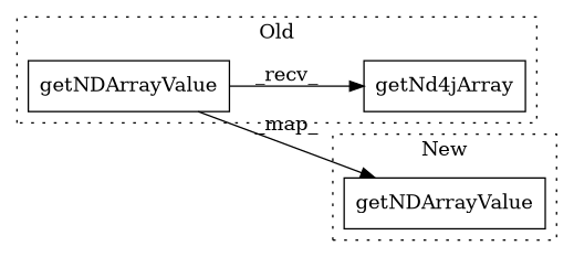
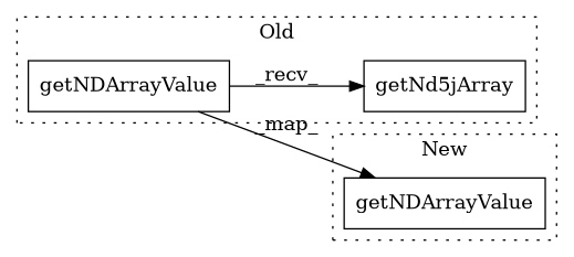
  digraph {
    rankdir=LR
    node [a=32 l="16,1" shape=box]
    n1 [label=getNDArrayValue s="6485,6504"]
-   n2 [l=14 label=getNd4jArray s=6506]
+   n2 [l=14 label=getNd5jArray s=6506]
    n3 [label=getNDArrayValue s="6479,6498"]
    subgraph cluster_1 {
      label=Old
      style=dotted
      n1
      n2
    }
    subgraph cluster_2 {
      label=New
      style=dotted
      n3
    }
    n1 -> n2 [label=_recv_]
    n1 -> n3 [label=_map_]
  }
